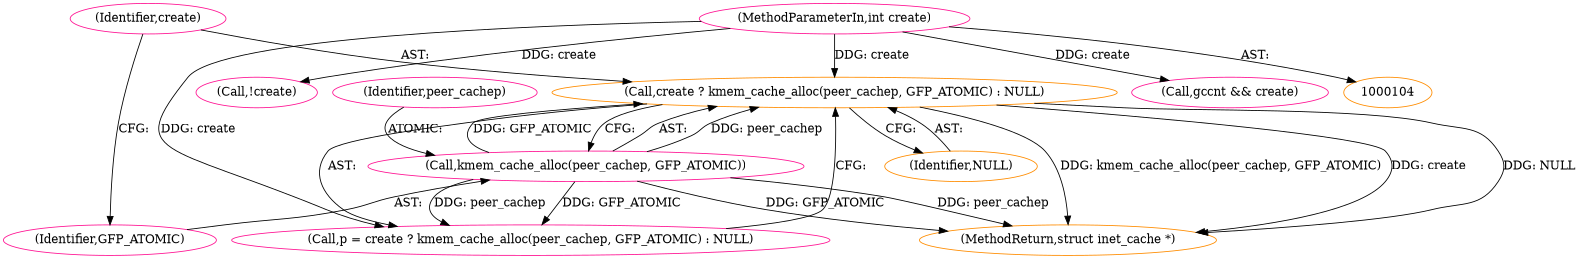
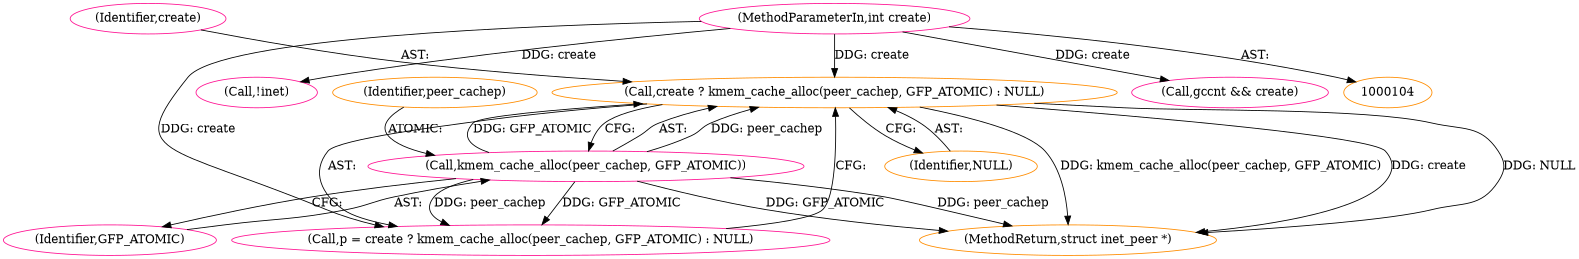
  digraph {
    node [color=deeppink]
    n1 [color=darkorange label="(Call,create ? kmem_cache_alloc(peer_cachep, GFP_ATOMIC) : NULL)"]
    n2 [label="(Call,kmem_cache_alloc(peer_cachep, GFP_ATOMIC))"]
-   n3 [color=darkorange label="(MethodReturn,struct inet_cache *)"]
+   n3 [color=darkorange label="(MethodReturn,struct inet_peer *)"]
    n4 [label="(Call,p = create ? kmem_cache_alloc(peer_cachep, GFP_ATOMIC) : NULL)"]
    n5 [color=darkorange label="(Identifier,NULL)"]
    n6 [label="(Identifier,GFP_ATOMIC)"]
    n7 [label="(MethodParameterIn,int create)"]
-   n8 [label="(Call,!create)"]
+   n8 [label="(Call,!inet)"]
    n9 [label="(Call,gccnt && create)"]
    1000104 [color=darkorange]
    n11 [label="(Identifier,create)"]
-   n12 [label="(Identifier,peer_cachep)"]
+   n12 [color=darkorange label="(Identifier,peer_cachep)"]
    n1 -> n2 [label="CFG: "]
    n1 -> n3 [label="DDG: NULL"]
    n1 -> n3 [label="DDG: kmem_cache_alloc(peer_cachep, GFP_ATOMIC)"]
    n1 -> n3 [label="DDG: create"]
    n1 -> n4 [label="AST: "]
    n1 -> n5 [label="CFG: "]
    n2 -> n1 [label="AST: "]
    n2 -> n1 [label="DDG: peer_cachep"]
    n2 -> n1 [label="DDG: GFP_ATOMIC"]
    n2 -> n3 [label="DDG: GFP_ATOMIC"]
    n2 -> n3 [label="DDG: peer_cachep"]
    n2 -> n4 [label="DDG: peer_cachep"]
    n2 -> n4 [label="DDG: GFP_ATOMIC"]
-   n11 -> n6 [label="CFG: "]
+   n2 -> n6 [label="CFG: "]
    n4 -> n1 [label="CFG: "]
    n5 -> n1 [label="AST: "]
    n6 -> n2 [label="AST: "]
    n7 -> n1 [label="DDG: create"]
    n7 -> n4 [label="DDG: create"]
    n7 -> n8 [label="DDG: create"]
    n7 -> n9 [label="DDG: create"]
    n7 -> 1000104 [label="AST: "]
    n11 -> n1 [label="AST: "]
    n12 -> n2 [label="ATOMIC: "]
  }
